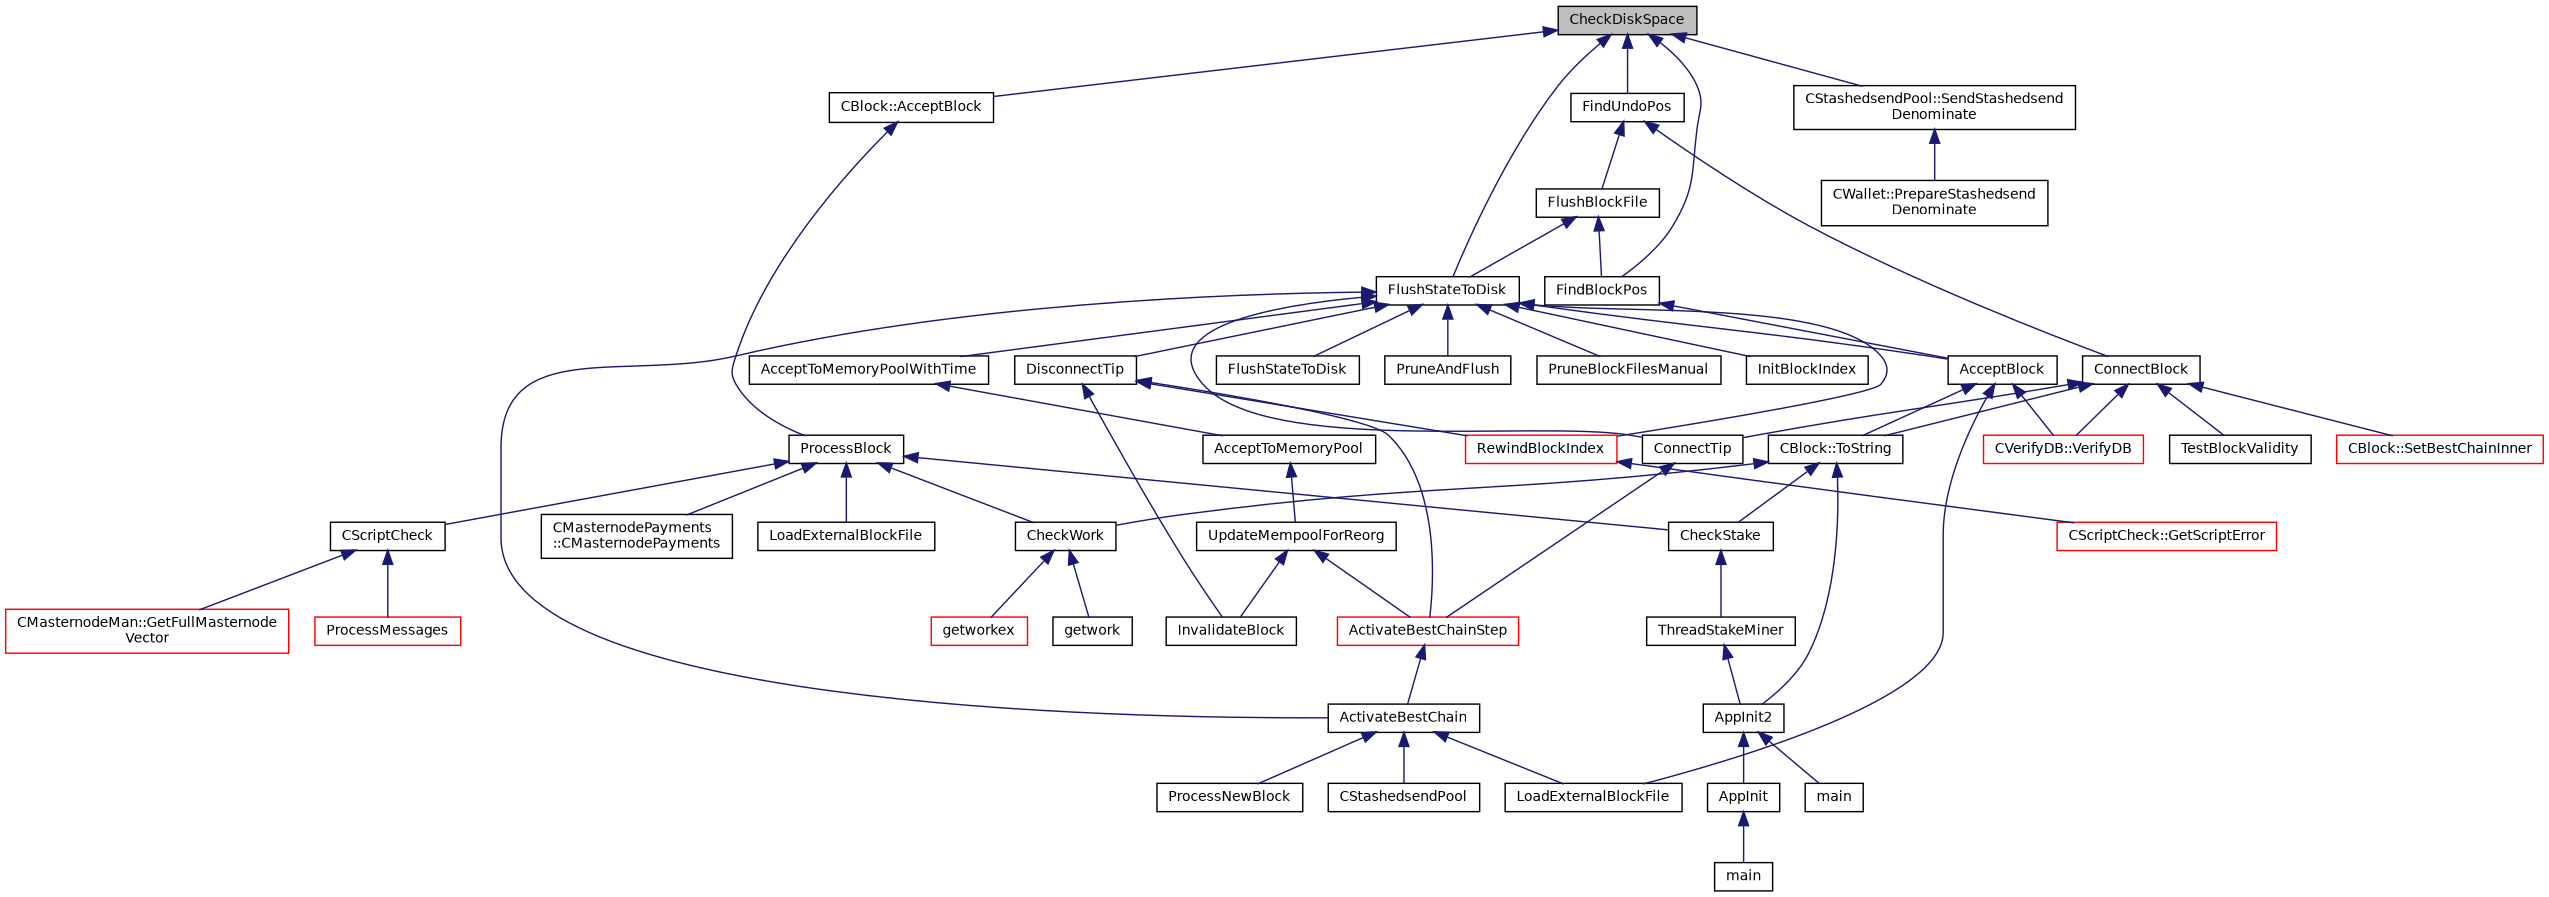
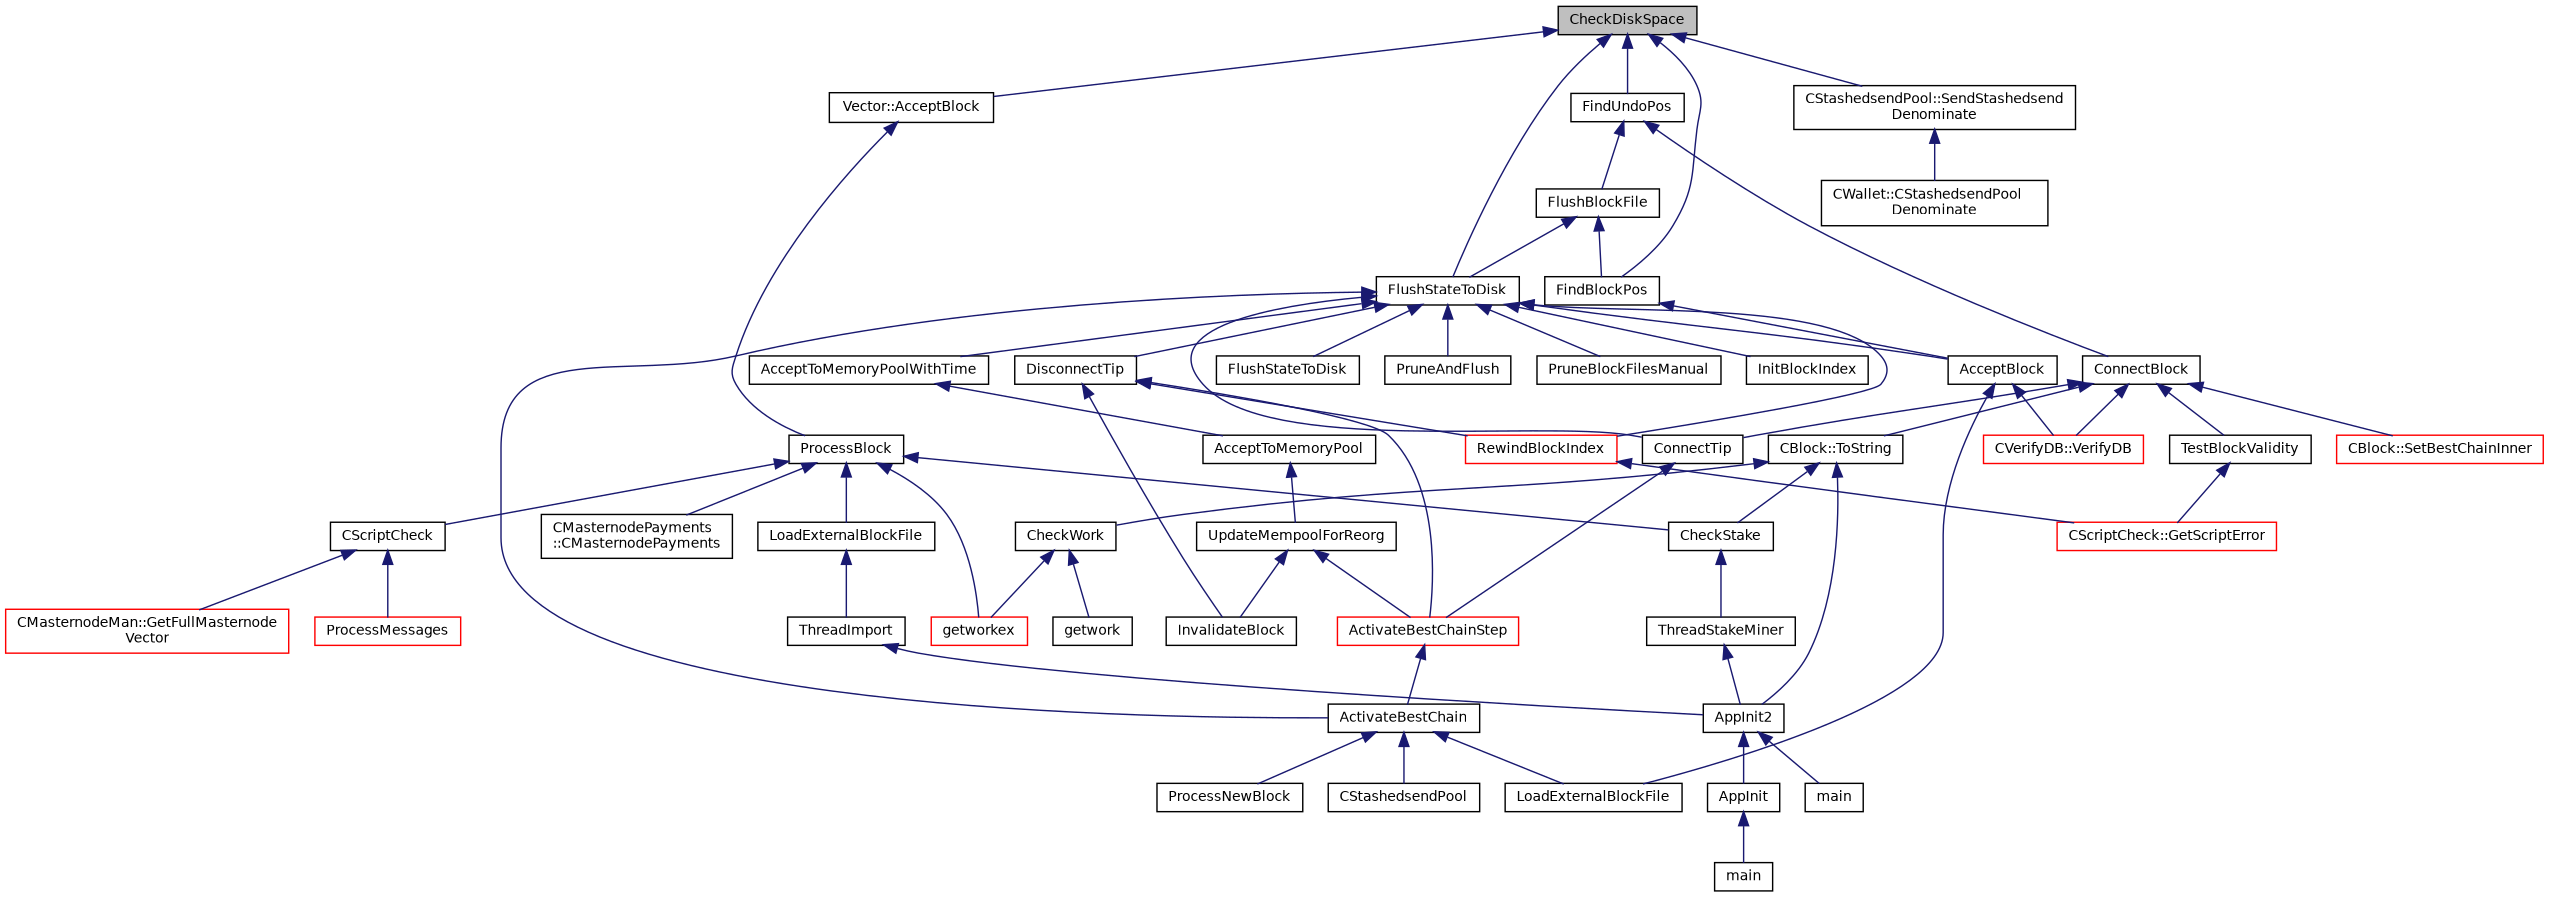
  digraph {
    rankdir=TB
    node [color=black fillcolor=white fontname=Helvetica fontsize=10 shape=record style=filled]
    edge [color=midnightblue dir=back fontname=Helvetica fontsize=10 labelfontname=Helvetica labelfontsize=10 style=solid]
    n1 [fillcolor=grey75 fontcolor=black height=0.2 label=CheckDiskSpace width=0.4]
-   n2 [height=0.2 label="CBlock::AcceptBlock" width=0.4]
+   n2 [height=0.2 label="Vector::AcceptBlock" width=0.4]
    n3 [height=0.2 label="CStashedsendPool::SendStashedsend\lDenominate" width=0.4]
    n4 [height=0.2 label=FlushStateToDisk width=0.4]
    n5 [height=0.2 label=FindBlockPos width=0.4]
    n6 [height=0.2 label=FindUndoPos width=0.4]
    n7 [height=0.2 label=AppInit2 width=0.4]
    n8 [height=0.2 label=AppInit width=0.4]
    n9 [height=0.2 label=main width=0.4]
    n10 [height=0.2 label=ProcessBlock width=0.4]
-   n11 [height=0.2 label="CWallet::PrepareStashedsend\lDenominate" width=0.4]
+   n11 [height=0.2 label="CWallet::CStashedsendPool\lDenominate" width=0.4]
    n12 [height=0.2 label=AcceptToMemoryPoolWithTime width=0.4]
    n13 [height=0.2 label=ActivateBestChain width=0.4]
    n14 [height=0.2 label=FlushStateToDisk width=0.4]
    n15 [height=0.2 label=PruneAndFlush width=0.4]
    n16 [height=0.2 label=DisconnectTip width=0.4]
    n17 [color=red height=0.2 label=RewindBlockIndex width=0.4]
    n18 [height=0.2 label=ConnectTip width=0.4]
    n19 [height=0.2 label=AcceptBlock width=0.4]
    n20 [height=0.2 label=PruneBlockFilesManual width=0.4]
    n21 [height=0.2 label=InitBlockIndex width=0.4]
    n22 [height=0.2 label=FlushBlockFile width=0.4]
    n23 [height=0.2 label=ConnectBlock width=0.4]
    n24 [height=0.2 label=main width=0.4]
    n25 [height=0.2 label=LoadExternalBlockFile width=0.4]
    n26 [height=0.2 label=CScriptCheck width=0.4]
    n27 [height=0.2 label="CMasternodePayments\l::CMasternodePayments" width=0.4]
    n28 [height=0.2 label=CheckWork width=0.4]
    n29 [height=0.2 label=CheckStake width=0.4]
+   n30 [height=0.2 label=ThreadImport width=0.4]
    n31 [color=red height=0.2 label=ProcessMessages width=0.4]
    n32 [color=red height=0.2 label="CMasternodeMan::GetFullMasternode\lVector" width=0.4]
    n33 [color=red height=0.2 label=getworkex width=0.4]
    n34 [height=0.2 label=getwork width=0.4]
    n35 [height=0.2 label=ThreadStakeMiner width=0.4]
    n36 [height=0.2 label=AcceptToMemoryPool width=0.4]
    n37 [height=0.2 label=CStashedsendPool width=0.4]
    n38 [height=0.2 label=ProcessNewBlock width=0.4]
    n39 [height=0.2 label=LoadExternalBlockFile width=0.4]
    n40 [color=red height=0.2 label=ActivateBestChainStep width=0.4]
    n41 [height=0.2 label=InvalidateBlock width=0.4]
    n42 [color=red height=0.2 label="CScriptCheck::GetScriptError" width=0.4]
    n43 [height=0.2 label="CBlock::ToString" width=0.4]
    n44 [color=red height=0.2 label="CVerifyDB::VerifyDB" width=0.4]
    n45 [height=0.2 label=UpdateMempoolForReorg width=0.4]
    n46 [color=red height=0.2 label="CBlock::SetBestChainInner" width=0.4]
    n47 [height=0.2 label=TestBlockValidity width=0.4]
    n1 -> n2
    n1 -> n3
    n1 -> n4
    n1 -> n5
    n1 -> n6
    n2 -> n10
    n3 -> n11
    n4 -> n12
    n4 -> n13
    n4 -> n14
    n4 -> n15
    n4 -> n16
    n4 -> n17
    n4 -> n18
    n4 -> n19
    n4 -> n20
    n4 -> n21
    n5 -> n19
    n6 -> n22
    n6 -> n23
    n7 -> n8
    n7 -> n9
    n8 -> n24
    n10 -> n25
    n10 -> n26
    n10 -> n27
-   n10 -> n28
+   n10 -> n33
    n10 -> n29
    n12 -> n36
    n13 -> n37
    n13 -> n38
    n13 -> n39
    n16 -> n17
    n16 -> n40
    n16 -> n41
    n17 -> n42
    n18 -> n40
    n19 -> n39
-   n19 -> n43
    n19 -> n44
    n22 -> n4
    n22 -> n5
    n23 -> n18
    n23 -> n43
    n23 -> n44
    n23 -> n46
    n23 -> n47
+   n25 -> n30
    n26 -> n31
    n26 -> n32
    n28 -> n33
    n28 -> n34
    n29 -> n35
+   n30 -> n7
    n35 -> n7
    n36 -> n45
    n40 -> n13
    n43 -> n7
    n43 -> n28
    n43 -> n29
    n45 -> n40
    n45 -> n41
+   n47 -> n42
  }
